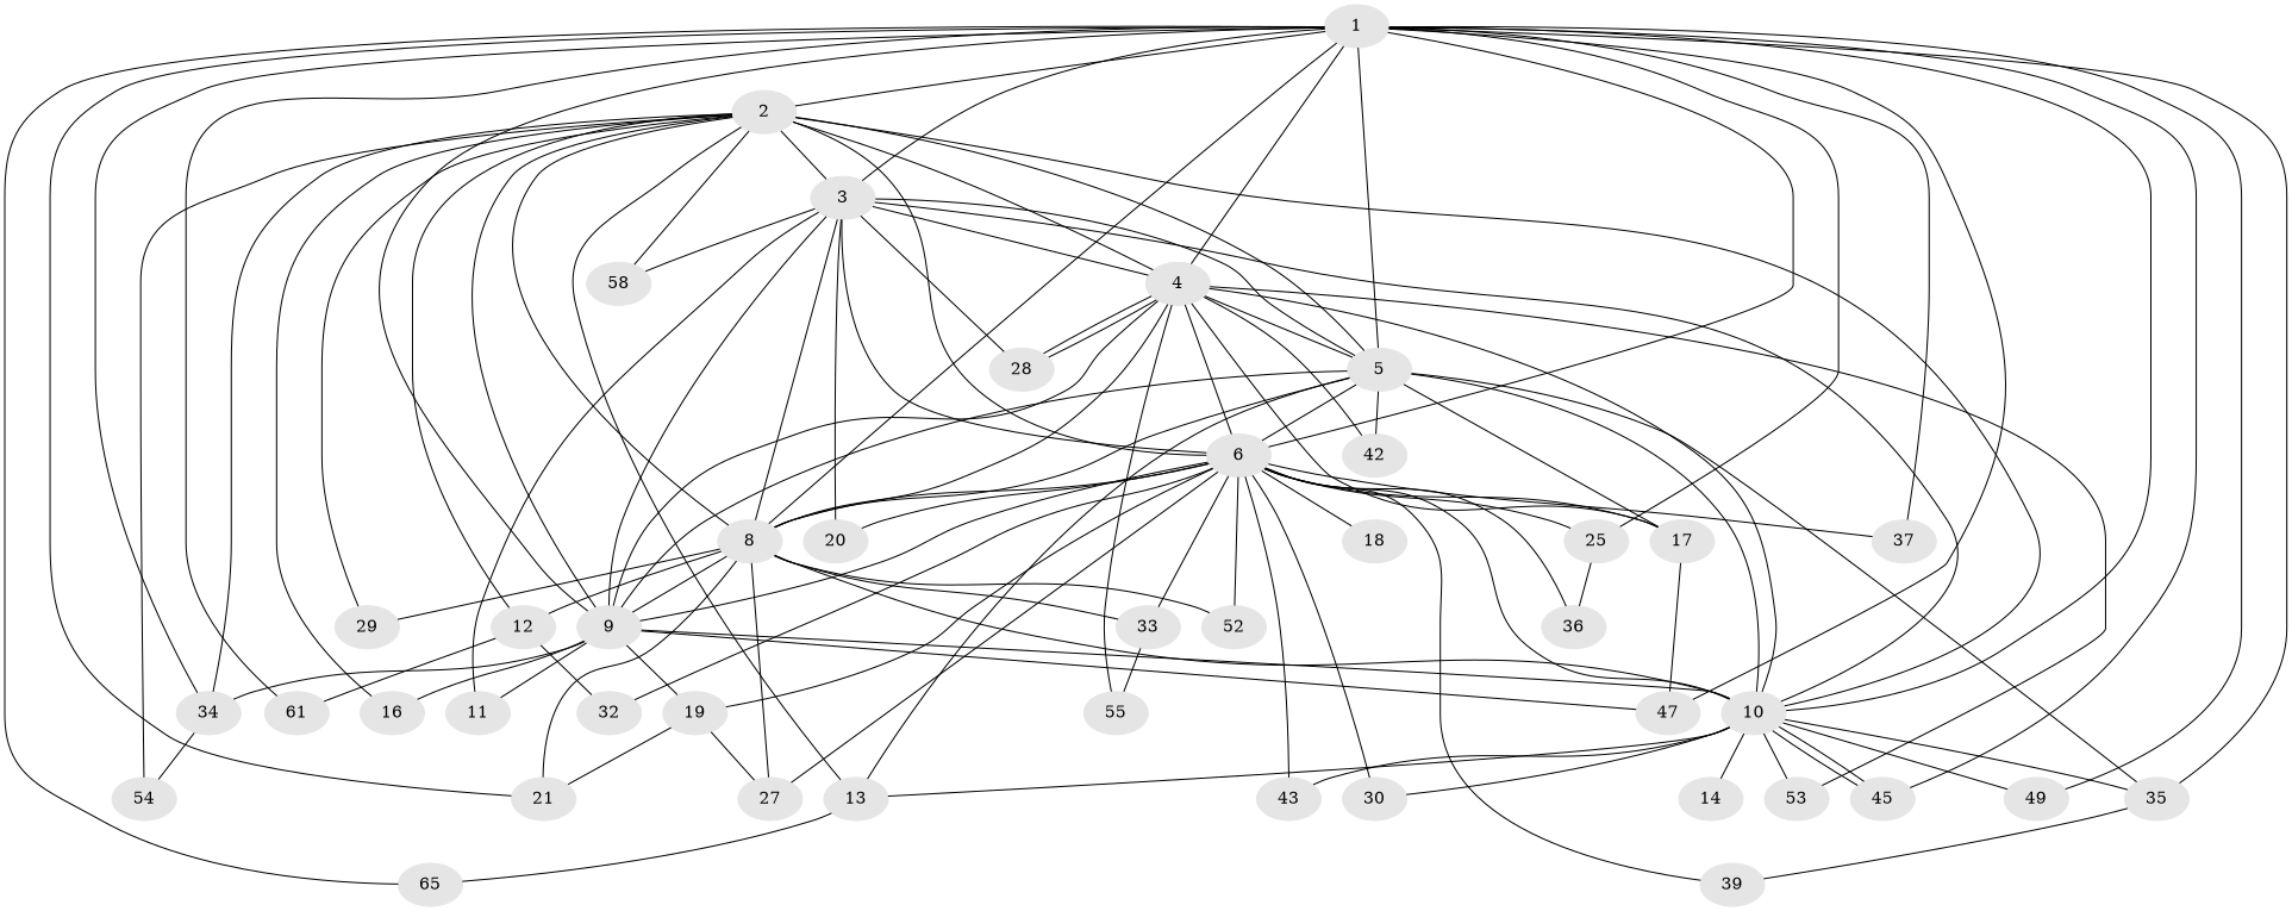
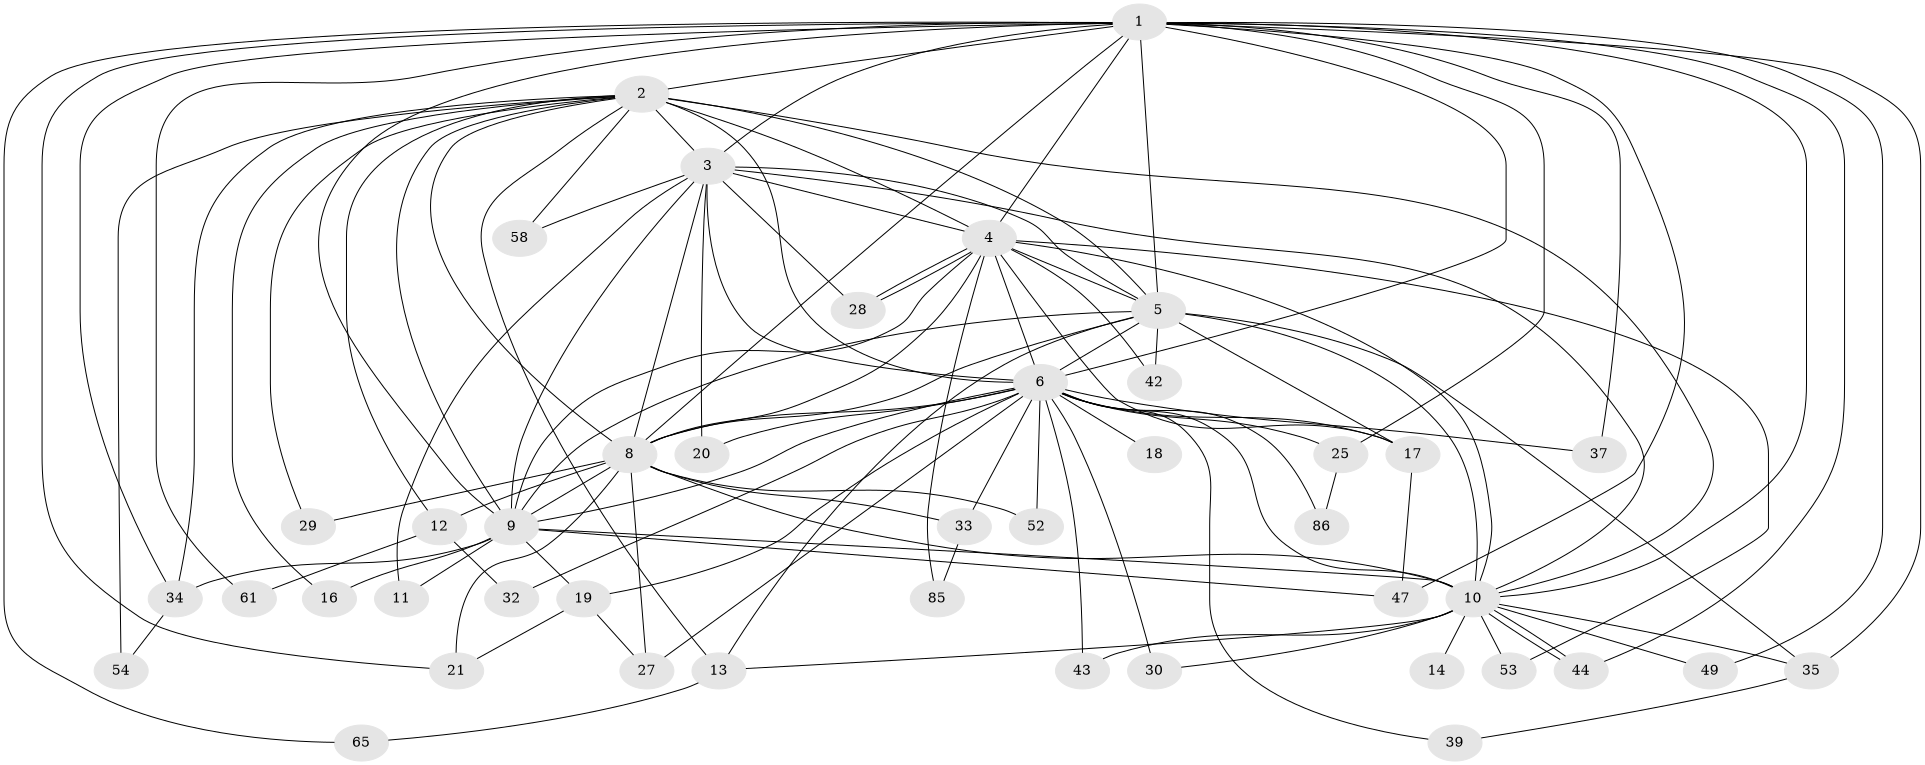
  graph {
    node [color=gray90 style=filled]
    1 [super="+26"]
    2 [super="+60"]
    3 [super="+31"]
    4 [super="+24"]
    5 [super="+40"]
    6 [super="+7"]
    8 [super="+15"]
    9 [super="+62"]
    10 [super="+22"]
    21 [super="+56"]
    25 [super="+41"]
    34 [super="+63"]
    35 [super="+50"]
    37 [super="+44"]
-   45 [super="+46"]
+   45 [super="+46" label=44]
    47 [super="+57"]
    49
    n18 [label=61]
    65
    12 [super="+66"]
    13 [super="+53"]
    16
    29
    54
    58
    11
    20
    28 [super="+48"]
    17 [super="+59"]
    n30 [label=53]
    42
-   55
+   55 [label=85]
    18
    19 [super="+51"]
    27
    30
    32
    33
-   36
+   36 [label=86]
    39
    43
    52 [super="+61"]
    14
    1 -- 2 [weight=2]
    1 -- 3
    1 -- 4
    1 -- 5 [weight=2]
    1 -- 6 [weight=2]
    1 -- 8 [weight=2]
    1 -- 9
    1 -- 10
    1 -- 21
    1 -- 25
    1 -- 34
    1 -- 35
    1 -- 37
    1 -- 45
    1 -- 47
    1 -- 49
    1 -- n18
    1 -- 65
    2 -- 3 [weight=2]
    2 -- 4
    2 -- 5
    2 -- 6 [weight=2]
    2 -- 8
    2 -- 9
    2 -- 10
    2 -- 34
    2 -- 12
    2 -- 13
    2 -- 16
    2 -- 29
    2 -- 54
    2 -- 58
    3 -- 4
    3 -- 5
    3 -- 6 [weight=2]
    3 -- 8
    3 -- 9
    3 -- 10
    3 -- 58
    3 -- 11
    3 -- 20
    3 -- 28
    4 -- 5 [weight=2]
    4 -- 6 [weight=2]
    4 -- 8
    4 -- 9
    4 -- 10
    4 -- 28
    4 -- 28
    4 -- 17
    4 -- n30
    4 -- 42
    4 -- 55
    5 -- 6 [weight=2]
    5 -- 8
    5 -- 9
    5 -- 10 [weight=2]
    5 -- 35
    5 -- 13
    5 -- 17
    5 -- 42
    6 -- 8 [weight=2]
    6 -- 9 [weight=2]
    6 -- 10 [weight=2]
    6 -- 25
    6 -- 37
    6 -- 20
    6 -- 17
    6 -- 18 [weight=2]
    6 -- 19
    6 -- 27
    6 -- 30
    6 -- 32
    6 -- 33
    6 -- 36
    6 -- 39
    6 -- 43
    6 -- 52 [weight=2]
    8 -- 9
    8 -- 10
    8 -- 21
    8 -- 12
    8 -- 29
    8 -- 27
    8 -- 33
    8 -- 52
    9 -- 10
    9 -- 34
    9 -- 47
    9 -- 16 [weight=2]
    9 -- 11
    9 -- 19
    10 -- 35
    10 -- 45
    10 -- 45
    10 -- 49
    10 -- 13
    10 -- n30
    10 -- 30
    10 -- 43
    10 -- 14
    25 -- 36
    34 -- 54
    35 -- 39
    12 -- n18
    12 -- 32
    13 -- 65
    17 -- 47
    19 -- 21
    19 -- 27
    33 -- 55
  }
